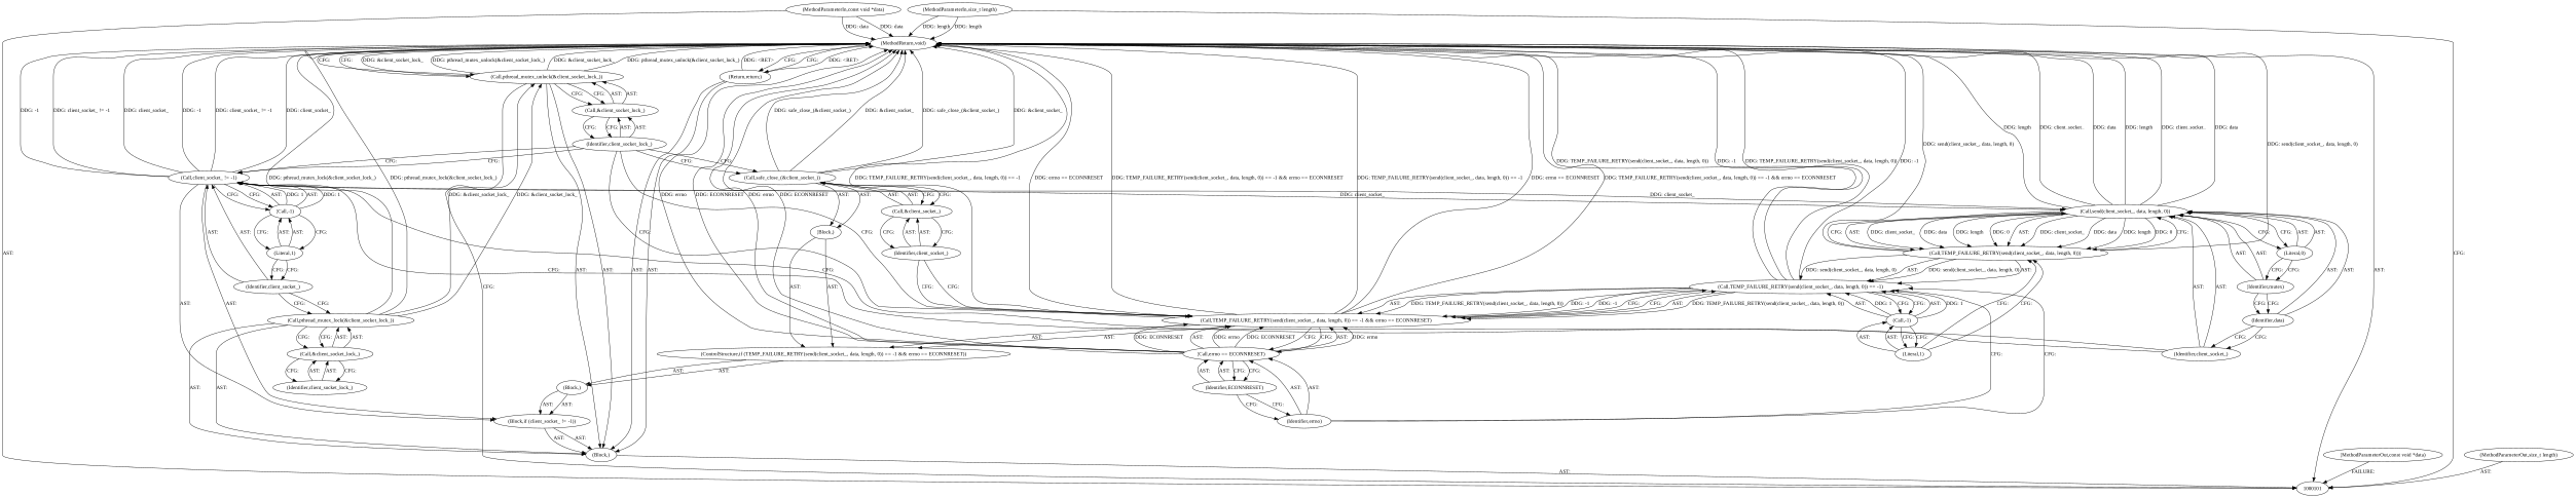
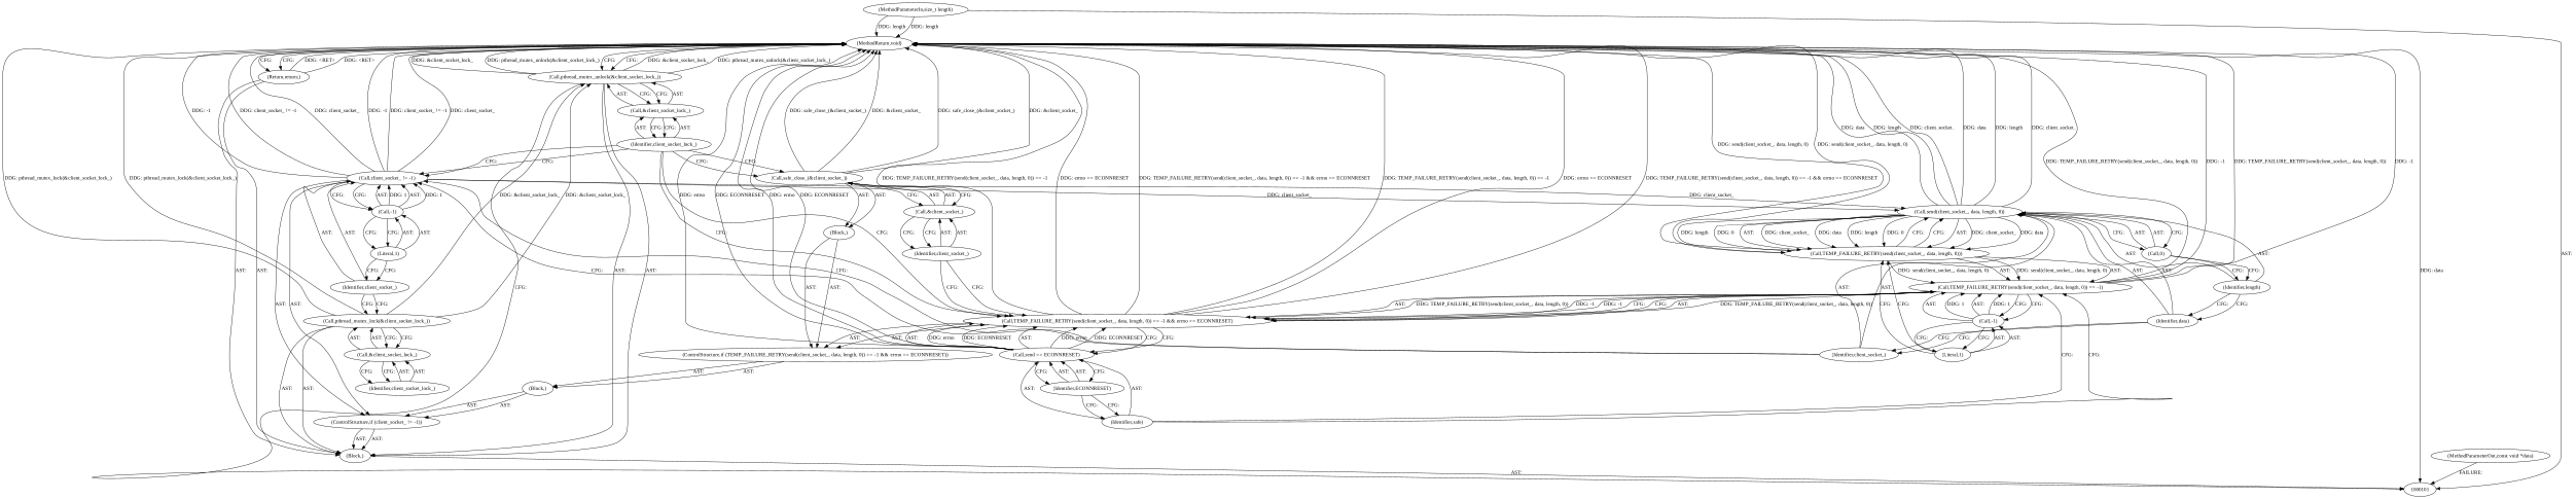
  digraph {
    fontname="Liberation Serif"
    node [fontname="Liberation Serif"]
    edge [fontname="Liberation Serif"]
    n1 [label="(MethodReturn,void)"]
    n2 [label="(Call,pthread_mutex_unlock(&client_socket_lock_))"]
    n3 [label="(Return,return;)"]
    1000101
    n5 [label="(Block,)"]
    n6 [label="(Call,&client_socket_lock_)"]
-   n7 [label="(MethodParameterIn,const void *data)"]
    n8 [label="(MethodParameterOut,const void *data)"]
    n9 [label="(MethodParameterIn,size_t length)"]
-   n10 [label="(MethodParameterOut,size_t length)"]
    n11 [label="(Call,&client_socket_)"]
    n12 [label="(Identifier,client_socket_)"]
    n13 [label="(Call,safe_close_(&client_socket_))"]
    n14 [label="(Call,TEMP_FAILURE_RETRY(send(client_socket_, data, length, 0)) == -1 && errno == ECONNRESET)"]
    n15 [label="(Block,)"]
    n16 [label="(ControlStructure,if (TEMP_FAILURE_RETRY(send(client_socket_, data, length, 0)) == -1 && errno == ECONNRESET))"]
    n17 [label="(Call,TEMP_FAILURE_RETRY(send(client_socket_, data, length, 0)) == -1)"]
-   n18 [label="(Call,errno == ECONNRESET)"]
+   n18 [label="(Call,send == ECONNRESET)"]
    n19 [label="(Identifier,client_socket_lock_)"]
    n20 [label="(Call,client_socket_ != -1)"]
    n21 [label="(Call,-1)"]
-   n22 [label="(Block,if (client_socket_ != -1))"]
+   n22 [label="(ControlStructure,if (client_socket_ != -1))"]
    n23 [label="(Call,send(client_socket_, data, length, 0))"]
    n24 [label="(Call,&client_socket_lock_)"]
    n25 [label="(Identifier,client_socket_lock_)"]
    n26 [label="(Call,pthread_mutex_lock(&client_socket_lock_))"]
    n27 [label="(Literal,1)"]
    n28 [label="(Identifier,client_socket_)"]
    n29 [label="(Block,)"]
-   n30 [label="(Literal,0)"]
+   n30 [label="(Call,0)"]
    n31 [label="(Call,TEMP_FAILURE_RETRY(send(client_socket_, data, length, 0)))"]
-   n32 [label="(Identifier,mutex)"]
+   n32 [label="(Identifier,length)"]
    n33 [label="(Identifier,client_socket_)"]
    n34 [label="(Identifier,data)"]
    n35 [label="(Call,-1)"]
    n36 [label="(Literal,1)"]
    n37 [label="(Identifier,ECONNRESET)"]
-   n38 [label="(Identifier,errno)"]
+   n38 [label="(Identifier,safe)"]
    n1 -> n2 [label="CFG: "]
    n1 -> n2 [label="CFG: "]
    n1 -> n3 [label="CFG: "]
    n1 -> n3 [label="CFG: "]
-   n1 -> 1000101 [label="AST: "]
+   n1 -> 1000101 [label="DDG: data"]
    n2 -> n1 [label="DDG: &client_socket_lock_"]
    n2 -> n1 [label="DDG: pthread_mutex_unlock(&client_socket_lock_)"]
    n2 -> n1 [label="DDG: &client_socket_lock_"]
    n2 -> n1 [label="DDG: pthread_mutex_unlock(&client_socket_lock_)"]
    n2 -> 1000101 [label="CFG: "]
    n2 -> n5 [label="AST: "]
    n2 -> n5 [label="AST: "]
    n2 -> n6 [label="CFG: "]
    n2 -> n6 [label="CFG: "]
    n3 -> n1 [label="DDG: <RET>"]
    n3 -> n1 [label="DDG: <RET>"]
    n3 -> n5 [label="AST: "]
    n3 -> n5 [label="AST: "]
    n5 -> 1000101 [label="AST: "]
    n6 -> n2 [label="AST: "]
    n6 -> n2 [label="AST: "]
    n6 -> n19 [label="CFG: "]
    n6 -> n19 [label="CFG: "]
-   n7 -> n1 [label="DDG: data"]
-   n7 -> n1 [label="DDG: data"]
-   n7 -> 1000101 [label="AST: "]
    n8 -> 1000101 [label="FAILURE: "]
    n9 -> n1 [label="DDG: length"]
    n9 -> n1 [label="DDG: length"]
-   n9 -> 1000101 [label="CFG: "]
-   n10 -> 1000101 [label="AST: "]
+   n9 -> 1000101 [label="AST: "]
    n11 -> n12 [label="CFG: "]
    n11 -> n12 [label="CFG: "]
    n11 -> n13 [label="AST: "]
    n11 -> n13 [label="AST: "]
    n12 -> n11 [label="AST: "]
    n12 -> n11 [label="AST: "]
    n12 -> n14 [label="CFG: "]
    n12 -> n14 [label="CFG: "]
    n13 -> n1 [label="DDG: safe_close_(&client_socket_)"]
    n13 -> n1 [label="DDG: &client_socket_"]
    n13 -> n1 [label="DDG: safe_close_(&client_socket_)"]
    n13 -> n1 [label="DDG: &client_socket_"]
    n13 -> n11 [label="CFG: "]
    n13 -> n11 [label="CFG: "]
    n13 -> n15 [label="AST: "]
    n13 -> n15 [label="AST: "]
    n14 -> n1 [label="DDG: TEMP_FAILURE_RETRY(send(client_socket_, data, length, 0)) == -1"]
    n14 -> n1 [label="DDG: errno == ECONNRESET"]
    n14 -> n1 [label="DDG: TEMP_FAILURE_RETRY(send(client_socket_, data, length, 0)) == -1 && errno == ECONNRESET"]
    n14 -> n1 [label="DDG: TEMP_FAILURE_RETRY(send(client_socket_, data, length, 0)) == -1"]
    n14 -> n1 [label="DDG: errno == ECONNRESET"]
    n14 -> n1 [label="DDG: TEMP_FAILURE_RETRY(send(client_socket_, data, length, 0)) == -1 && errno == ECONNRESET"]
    n14 -> n16 [label="AST: "]
    n14 -> n16 [label="AST: "]
    n14 -> n17 [label="CFG: "]
    n14 -> n17 [label="CFG: "]
    n14 -> n18 [label="CFG: "]
    n14 -> n18 [label="CFG: "]
    n15 -> n16 [label="AST: "]
    n15 -> n16 [label="AST: "]
    n16 -> n29 [label="AST: "]
    n16 -> n29 [label="AST: "]
    n17 -> n1 [label="DDG: TEMP_FAILURE_RETRY(send(client_socket_, data, length, 0))"]
    n17 -> n1 [label="DDG: -1"]
    n17 -> n1 [label="DDG: TEMP_FAILURE_RETRY(send(client_socket_, data, length, 0))"]
    n17 -> n1 [label="DDG: -1"]
    n17 -> n14 [label="AST: "]
    n17 -> n14 [label="DDG: TEMP_FAILURE_RETRY(send(client_socket_, data, length, 0))"]
    n17 -> n14 [label="DDG: -1"]
    n17 -> n14 [label="AST: "]
    n17 -> n14 [label="DDG: TEMP_FAILURE_RETRY(send(client_socket_, data, length, 0))"]
    n17 -> n14 [label="DDG: -1"]
    n17 -> n35 [label="CFG: "]
    n17 -> n35 [label="CFG: "]
    n18 -> n1 [label="DDG: errno"]
    n18 -> n1 [label="DDG: ECONNRESET"]
    n18 -> n1 [label="DDG: errno"]
    n18 -> n1 [label="DDG: ECONNRESET"]
    n18 -> n14 [label="AST: "]
    n18 -> n14 [label="DDG: errno"]
    n18 -> n14 [label="DDG: ECONNRESET"]
    n18 -> n14 [label="AST: "]
    n18 -> n14 [label="DDG: errno"]
    n18 -> n14 [label="DDG: ECONNRESET"]
    n18 -> n37 [label="CFG: "]
    n18 -> n37 [label="CFG: "]
    n19 -> n6 [label="AST: "]
    n19 -> n6 [label="AST: "]
    n19 -> n13 [label="CFG: "]
    n19 -> n13 [label="CFG: "]
    n19 -> n14 [label="CFG: "]
    n19 -> n14 [label="CFG: "]
    n19 -> n20 [label="CFG: "]
    n19 -> n20 [label="CFG: "]
    n20 -> n1 [label="DDG: -1"]
    n20 -> n1 [label="DDG: client_socket_ != -1"]
    n20 -> n1 [label="DDG: client_socket_"]
    n20 -> n1 [label="DDG: -1"]
    n20 -> n1 [label="DDG: client_socket_ != -1"]
    n20 -> n1 [label="DDG: client_socket_"]
    n20 -> n21 [label="CFG: "]
    n20 -> n21 [label="CFG: "]
    n20 -> n22 [label="AST: "]
    n20 -> n22 [label="AST: "]
    n20 -> n23 [label="DDG: client_socket_"]
    n20 -> n23 [label="DDG: client_socket_"]
    n21 -> n20 [label="AST: "]
    n21 -> n20 [label="DDG: 1"]
    n21 -> n20 [label="AST: "]
    n21 -> n20 [label="DDG: 1"]
    n21 -> n27 [label="CFG: "]
    n21 -> n27 [label="CFG: "]
    n22 -> n5 [label="AST: "]
    n22 -> n5 [label="AST: "]
    n23 -> n1 [label="DDG: data"]
    n23 -> n1 [label="DDG: length"]
    n23 -> n1 [label="DDG: client_socket_"]
    n23 -> n1 [label="DDG: data"]
    n23 -> n1 [label="DDG: length"]
    n23 -> n1 [label="DDG: client_socket_"]
    n23 -> n30 [label="CFG: "]
    n23 -> n30 [label="CFG: "]
    n23 -> n31 [label="AST: "]
    n23 -> n31 [label="DDG: client_socket_"]
    n23 -> n31 [label="DDG: data"]
    n23 -> n31 [label="DDG: length"]
    n23 -> n31 [label="DDG: 0"]
    n23 -> n31 [label="AST: "]
    n23 -> n31 [label="DDG: client_socket_"]
    n23 -> n31 [label="DDG: data"]
    n23 -> n31 [label="DDG: length"]
    n23 -> n31 [label="DDG: 0"]
    n24 -> n25 [label="CFG: "]
    n24 -> n25 [label="CFG: "]
    n24 -> n26 [label="AST: "]
    n24 -> n26 [label="AST: "]
    n25 -> n24 [label="AST: "]
    n25 -> n24 [label="AST: "]
    n26 -> n1 [label="DDG: pthread_mutex_lock(&client_socket_lock_)"]
    n26 -> n1 [label="DDG: pthread_mutex_lock(&client_socket_lock_)"]
    n26 -> n2 [label="DDG: &client_socket_lock_"]
    n26 -> n2 [label="DDG: &client_socket_lock_"]
    n26 -> n5 [label="AST: "]
    n26 -> n5 [label="AST: "]
    n26 -> n24 [label="CFG: "]
    n26 -> n24 [label="CFG: "]
    n27 -> n21 [label="AST: "]
    n27 -> n21 [label="AST: "]
    n27 -> n28 [label="CFG: "]
    n27 -> n28 [label="CFG: "]
    n28 -> n20 [label="AST: "]
    n28 -> n20 [label="AST: "]
    n28 -> n26 [label="CFG: "]
    n28 -> n26 [label="CFG: "]
    n29 -> n22 [label="AST: "]
    n29 -> n22 [label="AST: "]
    n30 -> n23 [label="AST: "]
    n30 -> n23 [label="AST: "]
    n30 -> n32 [label="CFG: "]
    n30 -> n32 [label="CFG: "]
    n31 -> n1 [label="DDG: send(client_socket_, data, length, 0)"]
    n31 -> n1 [label="DDG: send(client_socket_, data, length, 0)"]
    n31 -> n17 [label="AST: "]
    n31 -> n17 [label="DDG: send(client_socket_, data, length, 0)"]
    n31 -> n17 [label="AST: "]
    n31 -> n17 [label="DDG: send(client_socket_, data, length, 0)"]
    n31 -> n23 [label="CFG: "]
    n31 -> n23 [label="CFG: "]
    n32 -> n23 [label="AST: "]
    n32 -> n23 [label="AST: "]
    n32 -> n34 [label="CFG: "]
    n32 -> n34 [label="CFG: "]
    n33 -> n20 [label="CFG: "]
    n33 -> n20 [label="CFG: "]
    n33 -> n23 [label="AST: "]
    n33 -> n23 [label="AST: "]
    n34 -> n23 [label="AST: "]
    n34 -> n23 [label="AST: "]
    n34 -> n33 [label="CFG: "]
    n34 -> n33 [label="CFG: "]
    n35 -> n17 [label="AST: "]
    n35 -> n17 [label="DDG: 1"]
    n35 -> n17 [label="AST: "]
    n35 -> n17 [label="DDG: 1"]
    n35 -> n36 [label="CFG: "]
    n35 -> n36 [label="CFG: "]
    n36 -> n31 [label="CFG: "]
    n36 -> n31 [label="CFG: "]
    n36 -> n35 [label="AST: "]
    n36 -> n35 [label="AST: "]
    n37 -> n18 [label="AST: "]
    n37 -> n18 [label="AST: "]
    n37 -> n38 [label="CFG: "]
    n37 -> n38 [label="CFG: "]
    n38 -> n17 [label="CFG: "]
    n38 -> n17 [label="CFG: "]
    n38 -> n18 [label="AST: "]
    n38 -> n18 [label="AST: "]
  }
